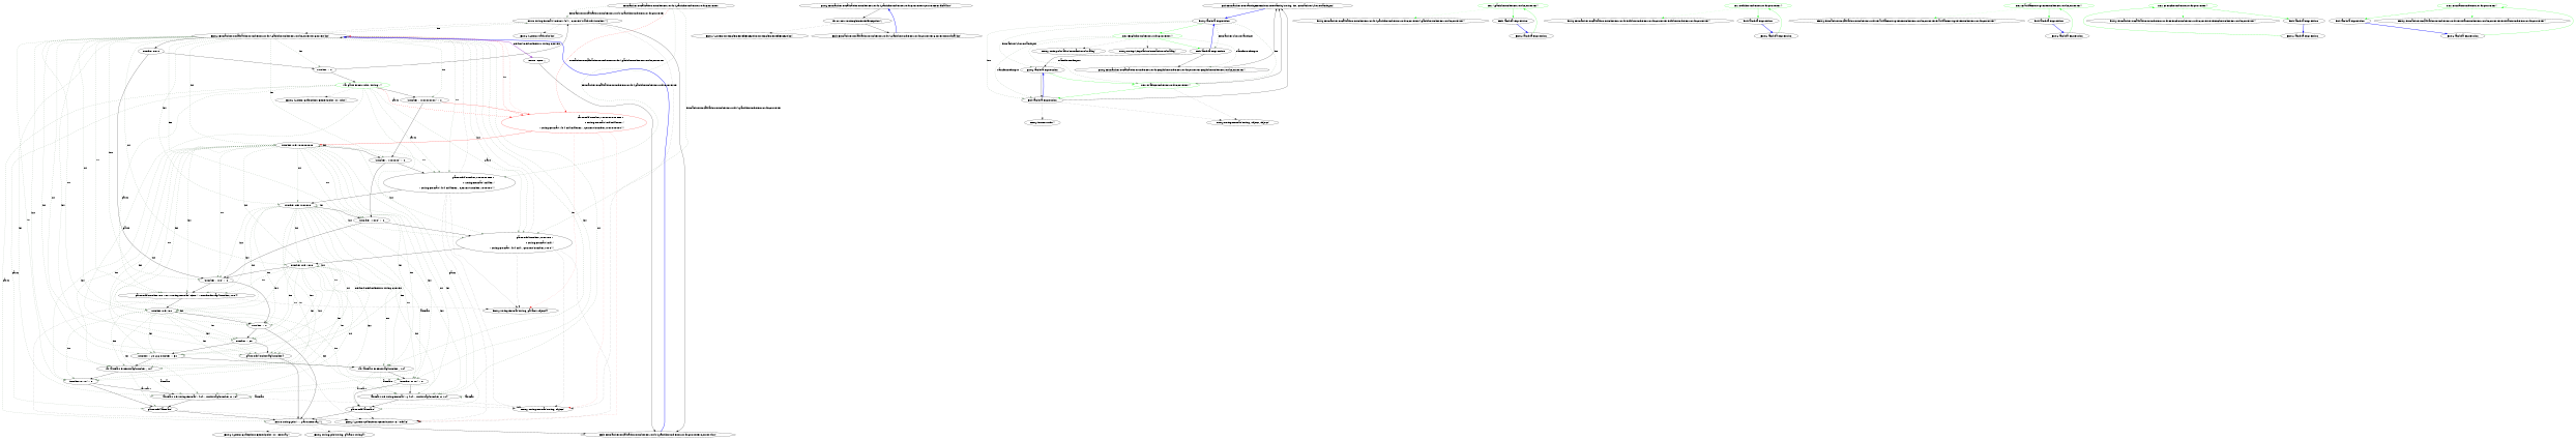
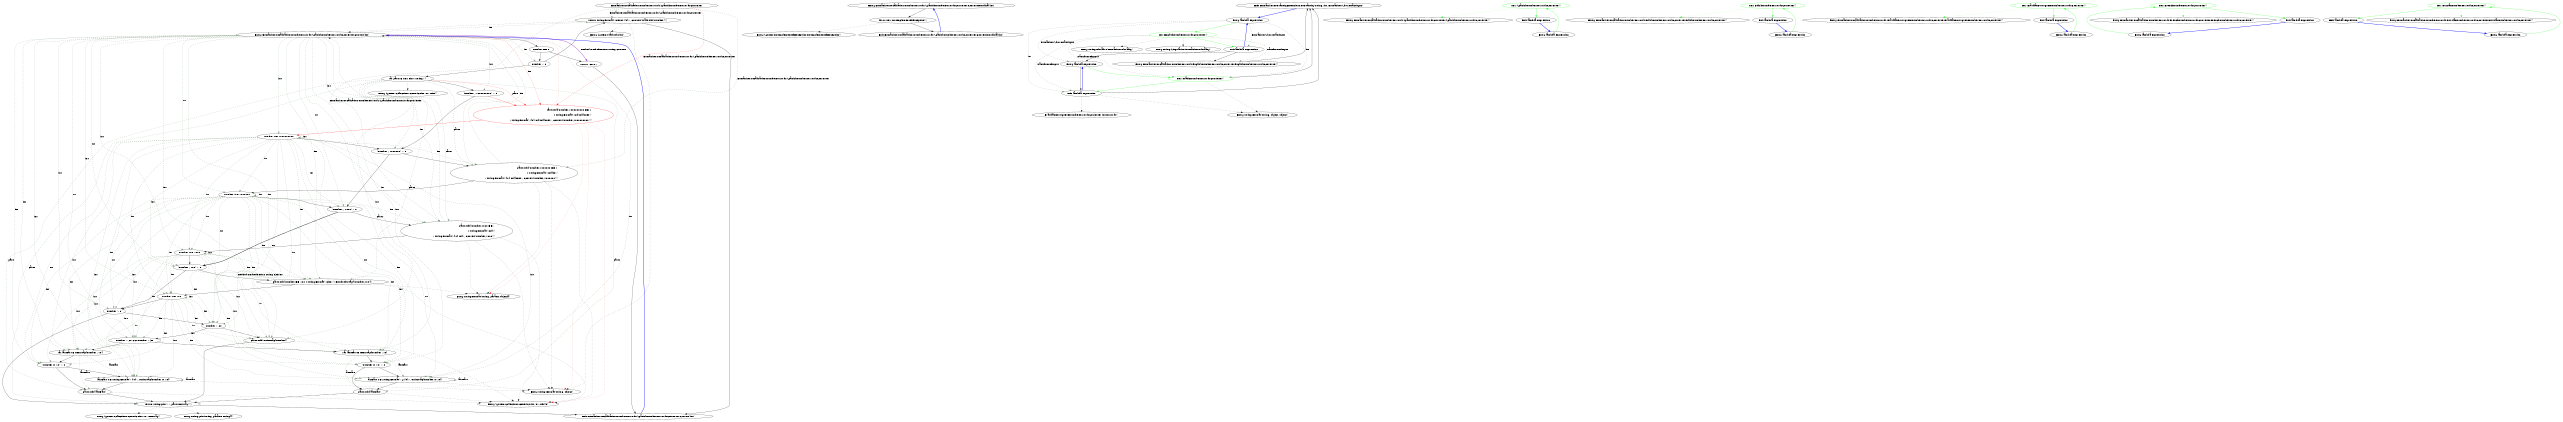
  digraph {
    node [cluster="Humanizer.Localisation.NumberToWords.SpanishNumberToWordsConverter.Convert(int)" file="PrecisionDateTimeHumanizeStrategy.cs" span="0-0"]
    edge [style=dashed color=darkseagreen4]
    n1 [cluster="System.Math.Abs(int)" label="Entry System.Math.Abs(int)"]
    n2 [cluster="System.Collections.Generic.List<T>.List()" label="Entry System.Collections.Generic.List<T>.List()"]
    n3 [cluster="System.Collections.Generic.List<T>.ToArray()" label="Entry System.Collections.Generic.List<T>.ToArray()"]
    n4 [cluster="Humanizer.Localisation.NumberToWords.SpanishNumberToWordsConverter.ConvertToOrdinal(int)" label="Entry Humanizer.Localisation.NumberToWords.SpanishNumberToWordsConverter.ConvertToOrdinal(int)" span="79-79"]
    n5 [cluster="Humanizer.Localisation.NumberToWords.SpanishNumberToWordsConverter.ConvertToOrdinal(int)" label="throw new NotImplementedException();" span="81-81"]
    n6 [cluster="Humanizer.Localisation.NumberToWords.SpanishNumberToWordsConverter.ConvertToOrdinal(int)" label="Exit Humanizer.Localisation.NumberToWords.SpanishNumberToWordsConverter.ConvertToOrdinal(int)" span="79-79"]
    n7 [cluster="System.NotImplementedException.NotImplementedException()" label="Entry System.NotImplementedException.NotImplementedException()"]
    n8 [cluster="System.Collections.Generic.List<T>.Add(T)" label="Entry System.Collections.Generic.List<T>.Add(T)"]
    n9 [cluster="string.Format(string, params object[])" label="Entry string.Format(string, params object[])"]
    n10 [cluster="string.Join(string, params string[])" label="Entry string.Join(string, params string[])"]
    n11 [cluster="string.Format(string, object)" label="Entry string.Format(string, object)"]
    n12 [label="Entry Humanizer.Localisation.NumberToWords.SpanishNumberToWordsConverter.Convert(int)" span="11-11"]
    n13 [label="number == 0" span="13-13"]
    n14 [label="number < 0" span="16-16"]
    n15 [label="return string.Format(''menos {0}'', Convert(Math.Abs(number)));" span="17-17"]
    n16 [label="(number / 1000000000) > 0" span="21-21"]
    n17 [color=red community=0 label="parts.Add(number/1000000000 == 1\r\n                    ? string.Format(''mil millones'')\r\n                    : string.Format(''{0} mil millones'', Convert(number/1000000000)))" span="23-25"]
    n18 [label="number %= 1000000000" span="27-27"]
    n19 [label="(number / 1000000) > 0" span="30-30"]
    n20 [label="parts.Add(number/1000000 == 1\r\n                    ? string.Format(''millón'')\r\n                    : string.Format(''{0} millones'', Convert(number/1000000)))" span="32-34"]
    n21 [label="number %= 1000000" span="36-36"]
    n22 [label="(number / 1000) > 0" span="39-39"]
    n23 [label="parts.Add(number/1000 == 1\r\n                    ? string.Format(''mil'')\r\n                    : string.Format(''{0} mil'', Convert(number/1000)))" span="41-43"]
    n24 [label="number %= 1000" span="45-45"]
    n25 [label="(number / 100) > 0" span="48-48"]
    n26 [label="parts.Add(number == 100 ? string.Format(''cien'') : HundredsMap[(number/100)])" span="50-50"]
    n27 [label="number %= 100" span="51-51"]
    n28 [label="number > 0" span="54-54"]
    n29 [label="number < 20" span="56-56"]
    n30 [label="parts.Add(UnitsMap[number])" span="57-57"]
    n31 [label="number > 20 && number < 30" span="58-58"]
    n32 [label="var lastPart = TensMap[number / 10]" span="60-60"]
    n33 [label="(number % 10) > 0" span="61-61"]
    n34 [label="lastPart += string.Format('' {0}'', UnitsMap[number % 10])" span="62-62"]
    n35 [label="var lastPart = TensMap[number / 10]" span="68-68"]
    n36 [label="(number % 10) > 0" span="69-69"]
    n37 [label="lastPart += string.Format('' y {0}'', UnitsMap[number % 10])" span="70-70"]
    n38 [label="return ''cero'';" span="14-14"]
-   n39 [label="var parts = new List<string>()" span="19-19" color=green]
+   n39 [label="var parts = new List<string>()" span="19-19"]
    n40 [label="Exit Humanizer.Localisation.NumberToWords.SpanishNumberToWordsConverter.Convert(int)" span="11-11"]
    n41 [label="return string.Join('' '', parts.ToArray());" span="76-76"]
    n42 [label="parts.Add(lastPart)" span="64-64"]
    n43 [label="parts.Add(lastPart)" span="72-72"]
    n44 [label="Humanizer.Localisation.NumberToWords.SpanishNumberToWordsConverter" cluster="" span=""]
    n45 [cluster="Humanizer.ToQuantityExtensions.ToQuantity(string, int, Humanizer.ShowQuantityAs)" file="ToQuantityExtensions.cs" label="Exit Humanizer.ToQuantityExtensions.ToQuantity(string, int, Humanizer.ShowQuantityAs)" span="25-25"]
    n46 [cluster="lambda expression" file="ToQuantityExtensions.cs" label="Entry lambda expression" span="15-15"]
    n47 [cluster="lambda expression" color=green community=0 file="ToQuantityExtensions.cs" label="new EnglishNumberToWordsConverter()" span="15-15"]
    n48 [cluster="lambda expression" file="ToQuantityExtensions.cs" label="Exit lambda expression" span="15-15"]
    n49 [cluster="lambda expression" file="ToQuantityExtensions.cs" label="Entry lambda expression" span="16-16"]
    n50 [cluster="lambda expression" color=green community=0 file="ToQuantityExtensions.cs" label="new ArabicNumberToWordsConverter()" span="16-16"]
    n51 [cluster="lambda expression" file="ToQuantityExtensions.cs" label="Exit lambda expression" span="16-16"]
    n52 [cluster="Humanizer.Localisation.NumberToWords.SpanishNumberToWordsConverter.SpanishNumberToWordsConverter()" file="ToQuantityExtensions.cs" label="Entry Humanizer.Localisation.NumberToWords.SpanishNumberToWordsConverter.SpanishNumberToWordsConverter()" span="5-5"]
    n53 [cluster="Humanizer.Localisation.NumberToWords.EnglishNumberToWordsConverter.EnglishNumberToWordsConverter()" file="ToQuantityExtensions.cs" label="Entry Humanizer.Localisation.NumberToWords.EnglishNumberToWordsConverter.EnglishNumberToWordsConverter()" span="5-5"]
    n54 [cluster="string.Pluralize(Humanizer.Plurality)" file="ToQuantityExtensions.cs" label="Entry string.Pluralize(Humanizer.Plurality)" span="170-170"]
    n55 [cluster="string.Singularize(Humanizer.Plurality)" file="ToQuantityExtensions.cs" label="Entry string.Singularize(Humanizer.Plurality)" span="194-194"]
    n56 [cluster="string.Format(string, object, object)" file="ToQuantityExtensions.cs" label="Entry string.Format(string, object, object)"]
-   n57 [cluster="int.ToWords()" file="ToQuantityExtensions.cs" label="Entry int.ToWords()" span="32-32"]
+   n57 [cluster="int.ToWords()" file="ToQuantityExtensions.cs" label="BrazilianPortugueseNumberToWordsConverter int.ToWords()" span="32-32"]
    n58 [cluster="Humanizer.Localisation.NumberToWords.PolishNumberToWordsConverter.PolishNumberToWordsConverter()" file="ToQuantityExtensions.cs" label="Entry Humanizer.Localisation.NumberToWords.PolishNumberToWordsConverter.PolishNumberToWordsConverter()" span="6-6"]
    n59 [cluster="Humanizer.Localisation.NumberToWords.BrazilianPortugueseNumberToWordsConverter.BrazilianPortugueseNumberToWordsConverter()" file="ToQuantityExtensions.cs" label="Entry Humanizer.Localisation.NumberToWords.BrazilianPortugueseNumberToWordsConverter.BrazilianPortugueseNumberToWordsConverter()" span="5-5"]
    n60 [cluster="Humanizer.Localisation.NumberToWords.FrenchNumberToWordsConverter.FrenchNumberToWordsConverter()" file="ToQuantityExtensions.cs" label="Entry Humanizer.Localisation.NumberToWords.FrenchNumberToWordsConverter.FrenchNumberToWordsConverter()" span="5-5"]
    n61 [cluster="lambda expression" file="ToQuantityExtensions.cs" label="Entry lambda expression" span="22-22"]
    n62 [cluster="lambda expression" color=green community=0 file="ToQuantityExtensions.cs" label="new FrenchNumberToWordsConverter()" span="22-22"]
    n63 [cluster="lambda expression" file="ToQuantityExtensions.cs" label="Exit lambda expression" span="22-22"]
    n64 [cluster="lambda expression" color=green community=0 file="ToQuantityExtensions.cs" label="new SpanishNumberToWordsConverter()" span="18-18"]
    n65 [cluster="lambda expression" file="ToQuantityExtensions.cs" label="Exit lambda expression" span="18-18"]
    n66 [cluster="lambda expression" file="ToQuantityExtensions.cs" label="Entry lambda expression" span="18-18"]
    n67 [cluster="lambda expression" color=green community=0 file="ToQuantityExtensions.cs" label="new PolishNumberToWordsConverter()" span="19-19"]
    n68 [cluster="lambda expression" file="ToQuantityExtensions.cs" label="Exit lambda expression" span="19-19"]
    n69 [cluster="lambda expression" file="ToQuantityExtensions.cs" label="Entry lambda expression" span="19-19"]
    n70 [cluster="lambda expression" color=green community=0 file="ToQuantityExtensions.cs" label="new BrazilianPortugueseNumberToWordsConverter()" span="20-20"]
    n71 [cluster="lambda expression" file="ToQuantityExtensions.cs" label="Exit lambda expression" span="20-20"]
    n72 [cluster="lambda expression" file="ToQuantityExtensions.cs" label="Entry lambda expression" span="20-20"]
    n73 [cluster="lambda expression" color=green community=0 file="ToQuantityExtensions.cs" label="new RussianNumberToWordsConverter()" span="21-21"]
    n74 [cluster="lambda expression" file="ToQuantityExtensions.cs" label="Exit lambda expression" span="21-21"]
    n75 [cluster="Humanizer.Localisation.NumberToWords.RussianNumberToWordsConverter.RussianNumberToWordsConverter()" file="ToQuantityExtensions.cs" label="Entry Humanizer.Localisation.NumberToWords.RussianNumberToWordsConverter.RussianNumberToWordsConverter()" span="5-5"]
    n76 [cluster="lambda expression" file="ToQuantityExtensions.cs" label="Entry lambda expression" span="21-21"]
    n4 -> n5 [style=solid color=""]
    n5 -> n6 [style=solid color=""]
    n5 -> n7 [style=dotted color=""]
    n6 -> n4 [color=blue style=bold]
    n12 -> n13 [style=solid color=""]
    n12 -> n14 [label=int]
    n12 -> n15 [label=int]
    n12 -> n16 [label=int]
    n12 -> n17 [color=red label=int]
    n12 -> n18 [label=int]
    n12 -> n19 [label=int]
    n12 -> n20 [label=int]
    n12 -> n21 [label=int]
    n12 -> n22 [label=int]
    n12 -> n23 [label=int]
    n12 -> n24 [label=int]
    n12 -> n25 [label=int]
    n12 -> n26 [label=int]
    n12 -> n27 [label=int]
    n12 -> n28 [label=int]
    n12 -> n29 [label=int]
    n12 -> n30 [label=int]
    n12 -> n31 [label=int]
    n12 -> n32 [label=int]
    n12 -> n33 [label=int]
    n12 -> n34 [label=int]
    n12 -> n35 [label=int]
    n12 -> n36 [label=int]
    n12 -> n37 [label=int]
    n12 -> n38 [color=darkorchid label="method methodReturn string Convert" style=bold]
    n13 -> n14 [style=solid color=""]
-   n13 -> n25 [style=solid color=""]
+   n13 -> n38 [style=solid color=""]
    n14 -> n15 [style=solid color=""]
    n14 -> n39 [style=solid color=""]
    n15 -> n1 [style=dotted color=""]
    n15 -> n11 [style=dotted color=""]
    n15 -> n12 [style=dotted color=""]
    n15 -> n40 [style=solid color=""]
    n16 -> n17 [color=red style=solid]
    n16 -> n19 [style=solid color=""]
    n17 -> n8 [color=red style=dotted]
    n17 -> n9 [color=red style=dotted]
    n17 -> n11 [color=red style=dotted]
    n17 -> n12 [color=red style=dotted]
    n17 -> n18 [color=red style=solid]
    n18 -> n18 [label=int]
    n18 -> n19 [style=solid color=""]
    n18 -> n20 [label=int]
    n18 -> n21 [label=int]
    n18 -> n22 [label=int]
    n18 -> n23 [label=int]
    n18 -> n24 [label=int]
    n18 -> n25 [label=int]
    n18 -> n26 [label=int]
    n18 -> n27 [label=int]
-   n18 -> n28 [label=int]
    n18 -> n29 [label=int]
    n18 -> n30 [label=int]
    n18 -> n31 [label=int]
    n18 -> n32 [label=int]
    n18 -> n33 [label=int]
    n18 -> n34 [label=int]
    n18 -> n35 [label=int]
    n18 -> n36 [label=int]
    n18 -> n37 [label=int]
    n19 -> n20 [style=solid color=""]
    n19 -> n22 [style=solid color=""]
    n20 -> n8 [style=dotted color=""]
    n20 -> n9 [style=dotted color=""]
    n20 -> n11 [style=dotted color=""]
    n20 -> n12 [style=dotted color=""]
    n20 -> n21 [style=solid color=""]
    n21 -> n21 [label=int]
    n21 -> n22 [style=solid color=""]
    n21 -> n23 [label=int]
    n21 -> n24 [label=int]
    n21 -> n25 [label=int]
    n21 -> n26 [label=int]
    n21 -> n27 [label=int]
    n21 -> n28 [label=int]
    n21 -> n29 [label=int]
    n21 -> n30 [label="method methodReturn string Convert"]
    n21 -> n31 [label=int]
    n21 -> n32 [label=int]
    n21 -> n33 [label=int]
-   n21 -> n34 [label=lastPart]
+   n21 -> n34 [label=int]
    n21 -> n35 [label=int]
    n21 -> n36 [label=int]
    n21 -> n37 [label=int]
    n22 -> n23 [style=solid color=""]
-   n22 -> n25 [style=solid color=""]
+   n22 -> n25 [style=bold color=""]
    n23 -> n8 [style=dotted color=""]
    n23 -> n9 [style=dotted color=""]
    n23 -> n11 [style=dotted color=""]
    n23 -> n12 [style=dotted color=""]
    n23 -> n24 [style=solid color=""]
    n24 -> n24 [label=int]
    n24 -> n25 [style=solid color=""]
    n24 -> n26 [label=int]
    n24 -> n27 [label=int]
    n24 -> n28 [label=int]
    n24 -> n29 [label=int]
    n24 -> n30 [label=int]
    n24 -> n31 [label=int]
    n24 -> n32 [label=int]
    n24 -> n33 [label=int]
    n24 -> n34 [label=int]
    n24 -> n35 [label=int]
    n24 -> n36 [label=int]
    n24 -> n37 [label=int]
    n25 -> n26 [style=solid color=""]
    n25 -> n28 [style=solid color=""]
    n26 -> n8 [style=dotted color=""]
    n26 -> n9 [style=dotted color=""]
    n26 -> n27 [style=solid color=""]
    n27 -> n27 [label=int]
    n27 -> n28 [style=solid color=""]
    n27 -> n29 [label=int]
    n27 -> n30 [label=int]
    n27 -> n31 [label=int]
    n27 -> n32 [label=int]
    n27 -> n33 [label=int]
    n27 -> n34 [label=int]
    n27 -> n35 [label=int]
    n27 -> n36 [label=int]
    n27 -> n37 [label=int]
    n28 -> n29 [style=solid color=""]
    n28 -> n41 [style=solid color=""]
    n29 -> n30 [style=solid color=""]
    n29 -> n31 [style=solid color=""]
    n30 -> n8 [style=dotted color=""]
    n30 -> n41 [style=solid color=""]
    n31 -> n32 [style=solid color=""]
    n31 -> n35 [style=solid color=""]
    n32 -> n33 [style=solid color=""]
    n32 -> n34 [label=lastPart]
    n32 -> n42 [label=lastPart]
    n33 -> n34 [style=solid color=""]
    n33 -> n42 [style=solid color=""]
    n34 -> n11 [style=dotted color=""]
    n34 -> n34 [label=lastPart]
    n34 -> n42 [style=solid color=""]
    n35 -> n36 [style=solid color=""]
    n35 -> n37 [label=lastPart]
    n35 -> n43 [label=lastPart]
    n36 -> n37 [style=solid color=""]
    n36 -> n43 [style=solid color=""]
    n37 -> n11 [style=dotted color=""]
    n37 -> n37 [label=lastPart]
    n37 -> n43 [style=solid color=""]
    n38 -> n40 [style=solid color=""]
    n39 -> n2 [style=dotted color=""]
    n39 -> n16 [style=solid color=""]
    n39 -> n17 [color=red label=parts]
    n39 -> n20 [label=parts]
    n39 -> n23 [label=parts]
    n39 -> n26 [label=parts]
    n39 -> n30 [label=parts]
    n39 -> n41 [label=parts]
    n39 -> n42 [label=parts]
    n39 -> n43 [label=parts]
    n40 -> n12 [color=blue style=bold]
    n41 -> n3 [style=dotted color=""]
    n41 -> n10 [style=dotted color=""]
    n41 -> n40 [style=solid color=""]
    n42 -> n8 [style=dotted color=""]
    n42 -> n41 [style=solid color=""]
    n43 -> n8 [style=dotted color=""]
    n43 -> n41 [style=solid color=""]
    n44 -> n15 [label="Humanizer.Localisation.NumberToWords.SpanishNumberToWordsConverter"]
    n44 -> n17 [color=red label="Humanizer.Localisation.NumberToWords.SpanishNumberToWordsConverter"]
    n44 -> n20 [label="Humanizer.Localisation.NumberToWords.SpanishNumberToWordsConverter"]
    n44 -> n23 [label="Humanizer.Localisation.NumberToWords.SpanishNumberToWordsConverter"]
    n45 -> n46 [color=blue style=bold]
    n46 -> n47 [color=green style=solid]
    n46 -> n48 [label="Humanizer.ShowQuantityAs"]
    n46 -> n49 [label="Humanizer.ShowQuantityAs"]
    n46 -> n50 [label=int]
    n46 -> n51 [label=int]
    n47 -> n48 [color=green style=solid]
    n47 -> n50 [label=transformedInput]
    n47 -> n51 [label=transformedInput]
    n47 -> n53 [label=transformedInput]
    n47 -> n54 [style=dotted color=""]
    n47 -> n55 [style=dotted color=""]
    n48 -> n46 [color=blue style=bold]
    n48 -> n49 [style=solid color=""]
    n48 -> n53 [style=solid color=""]
    n49 -> n50 [color=green style=solid]
    n49 -> n51 [style=solid color=""]
    n50 -> n45 [style=solid color=""]
    n50 -> n51 [color=green style=solid]
    n50 -> n56 [style=dotted color=""]
    n51 -> n45 [style=solid color=""]
    n51 -> n49 [color=blue style=bold]
    n51 -> n56 [style=dotted color=""]
    n51 -> n57 [style=dotted color=""]
    n53 -> n45 [style=solid color=""]
    n61 -> n62 [color=green style=solid]
    n62 -> n60 [color=green style=dotted]
    n62 -> n63 [color=green style=solid]
    n63 -> n61 [color=blue style=bold]
    n64 -> n52 [color=green style=dotted]
    n64 -> n65 [color=green style=solid]
    n65 -> n66 [color=blue style=bold]
    n66 -> n64 [color=green style=solid]
    n67 -> n58 [color=green style=dotted]
    n67 -> n68 [color=green style=solid]
    n68 -> n69 [color=blue style=bold]
    n69 -> n67 [color=green style=solid]
    n70 -> n59 [color=green style=dotted]
    n70 -> n71 [color=green style=solid]
    n71 -> n72 [color=blue style=bold]
    n72 -> n70 [color=green style=solid]
    n73 -> n74 [color=green style=solid]
    n73 -> n75 [color=green style=dotted]
    n74 -> n76 [color=blue style=bold]
    n76 -> n73 [color=green style=solid]
  }
